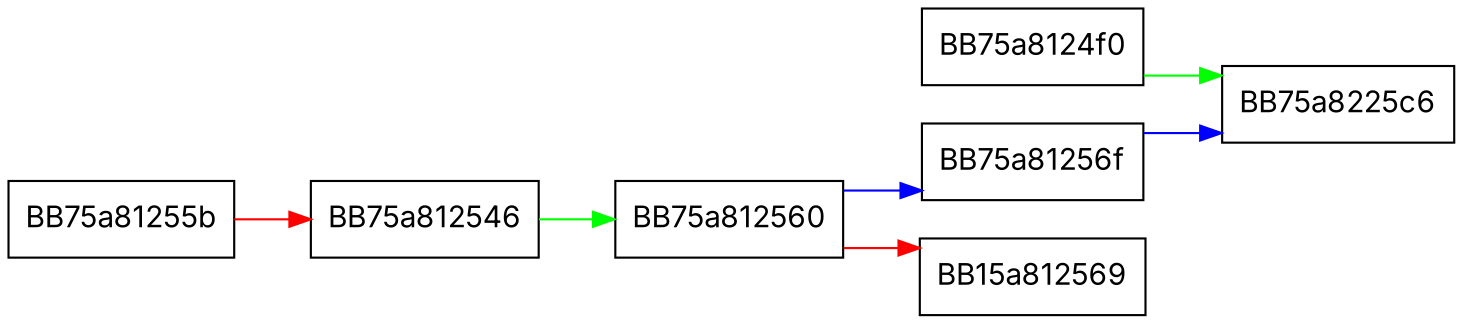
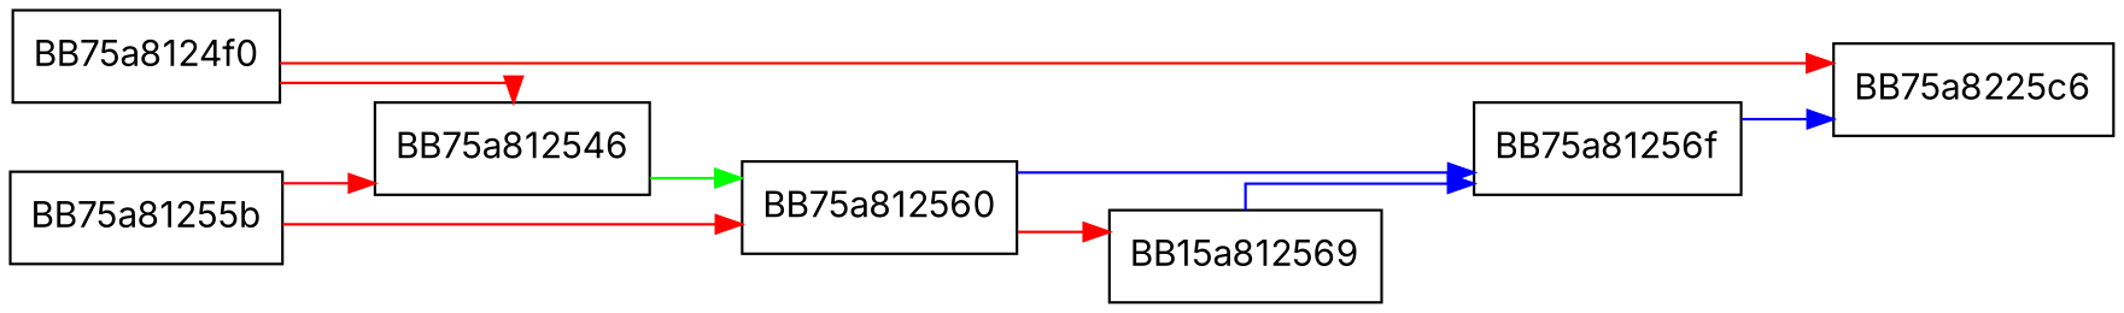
  digraph {
    fontname=Inter
    rankdir=LR
    splines=ortho
    node [fontname=Inter shape=box]
    edge [color=red fontname=Inter]
    n1 [label=BB75a8225c6]
    BB75a8124f0
    BB75a812546
    BB75a812560
    BB75a81256f
    n6 [label=BB15a812569]
    BB75a81255b
-   BB75a8124f0 -> n1 [color=green]
+   BB75a8124f0 -> n1
+   BB75a8124f0 -> BB75a812546
    BB75a812546 -> BB75a812560 [color=green]
    BB75a812560 -> BB75a81256f [color=blue]
    BB75a812560 -> n6
    BB75a81256f -> n1 [color=blue]
+   n6 -> BB75a81256f [color=blue]
    BB75a81255b -> BB75a812546
+   BB75a81255b -> BB75a812560
  }
